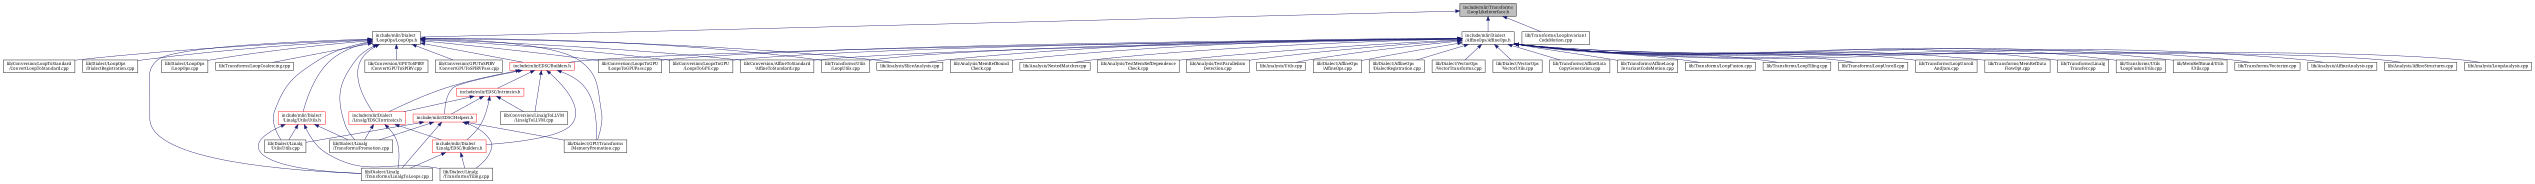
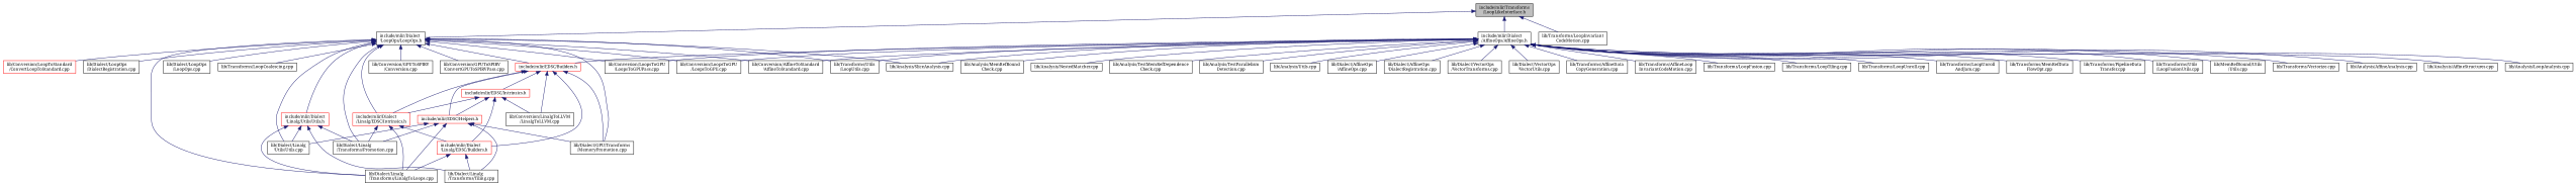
  digraph {
    fontname="Noto Serif"
    node [color=black fontname="Noto Serif" fontsize=10 shape=record]
    edge [color=midnightblue dir=back fontname="Noto Serif" fontsize=10 labelfontname=Helvetica labelfontsize=10 style=solid]
    n1 [fillcolor=grey75 fontcolor=black height=0.2 label="include/mlir/Transforms\l/LoopLikeInterface.h" style=filled width=0.4]
    n2 [height=0.2 label="include/mlir/Dialect\l/AffineOps/AffineOps.h" width=0.4]
    n3 [height=0.2 label="include/mlir/Dialect\l/LoopOps/LoopOps.h" width=0.4]
    n4 [height=0.2 label="lib/Transforms/LoopInvariant\lCodeMotion.cpp" width=0.4]
    n5 [color=red height=0.2 label="include/mlir/EDSC/Builders.h" width=0.4]
    n6 [height=0.2 label="lib/Analysis/AffineAnalysis.cpp" width=0.4]
    n7 [height=0.2 label="lib/Analysis/AffineStructures.cpp" width=0.4]
    n8 [height=0.2 label="lib/Analysis/LoopAnalysis.cpp" width=0.4]
    n9 [height=0.2 label="lib/Analysis/MemRefBound\lCheck.cpp" width=0.4]
    n10 [height=0.2 label="lib/Analysis/NestedMatcher.cpp" width=0.4]
    n11 [height=0.2 label="lib/Analysis/SliceAnalysis.cpp" width=0.4]
    n12 [height=0.2 label="lib/Analysis/TestMemRefDependence\lCheck.cpp" width=0.4]
    n13 [height=0.2 label="lib/Analysis/TestParallelism\lDetection.cpp" width=0.4]
    n14 [height=0.2 label="lib/Analysis/Utils.cpp" width=0.4]
    n15 [height=0.2 label="lib/Conversion/AffineToStandard\l/AffineToStandard.cpp" width=0.4]
    n16 [height=0.2 label="lib/Conversion/LoopsToGPU\l/LoopsToGPU.cpp" width=0.4]
    n17 [height=0.2 label="lib/Conversion/LoopsToGPU\l/LoopsToGPUPass.cpp" width=0.4]
    n18 [height=0.2 label="lib/Dialect/AffineOps\l/AffineOps.cpp" width=0.4]
    n19 [height=0.2 label="lib/Dialect/AffineOps\l/DialectRegistration.cpp" width=0.4]
    n20 [height=0.2 label="lib/Dialect/VectorOps\l/VectorTransforms.cpp" width=0.4]
    n21 [height=0.2 label="lib/Dialect/VectorOps\l/VectorUtils.cpp" width=0.4]
    n22 [height=0.2 label="lib/Transforms/AffineData\lCopyGeneration.cpp" width=0.4]
    n23 [height=0.2 label="lib/Transforms/AffineLoop\lInvariantCodeMotion.cpp" width=0.4]
    n24 [height=0.2 label="lib/Transforms/LoopFusion.cpp" width=0.4]
    n25 [height=0.2 label="lib/Transforms/LoopTiling.cpp" width=0.4]
    n26 [height=0.2 label="lib/Transforms/LoopUnroll.cpp" width=0.4]
    n27 [height=0.2 label="lib/Transforms/LoopUnroll\lAndJam.cpp" width=0.4]
    n28 [height=0.2 label="lib/Transforms/MemRefData\lFlowOpt.cpp" width=0.4]
-   n29 [height=0.2 label="lib/Transforms/Linalg\lTransfer.cpp" width=0.4]
+   n29 [height=0.2 label="lib/Transforms/PipelineData\lTransfer.cpp" width=0.4]
    n30 [height=0.2 label="lib/Transforms/Utils\l/LoopFusionUtils.cpp" width=0.4]
    n31 [height=0.2 label="lib/Transforms/Utils\l/LoopUtils.cpp" width=0.4]
    n32 [height=0.2 label="lib/MemRefBound/Utils\l/Utils.cpp" width=0.4]
    n33 [height=0.2 label="lib/Transforms/Vectorize.cpp" width=0.4]
    n34 [color=red height=0.2 label="include/mlir/Dialect\l/Linalg/EDSC/Intrinsics.h" width=0.4]
    n35 [height=0.2 label="lib/Dialect/GPU/Transforms\l/MemoryPromotion.cpp" width=0.4]
    n36 [height=0.2 label="lib/Dialect/Linalg\l/Transforms/LinalgToLoops.cpp" width=0.4]
    n37 [height=0.2 label="lib/Dialect/Linalg\l/Transforms/Promotion.cpp" width=0.4]
    n38 [height=0.2 label="lib/Dialect/Linalg\l/Utils/Utils.cpp" width=0.4]
    n39 [color=red height=0.2 label="include/mlir/Dialect\l/Linalg/Utils/Utils.h" width=0.4]
-   n40 [height=0.2 label="lib/Conversion/GPUToSPIRV\l/ConvertGPUToSPIRV.cpp" width=0.4]
+   n40 [height=0.2 label="lib/Conversion/GPUToSPIRV\l/Conversion.cpp" width=0.4]
    n41 [height=0.2 label="lib/Conversion/GPUToSPIRV\l/ConvertGPUToSPIRVPass.cpp" width=0.4]
-   n42 [height=0.2 label="lib/Conversion/LoopToStandard\l/ConvertLoopToStandard.cpp" width=0.4]
+   n42 [color=red height=0.2 label="lib/Conversion/LoopToStandard\l/ConvertLoopToStandard.cpp" width=0.4]
    n43 [height=0.2 label="lib/Dialect/LoopOps\l/DialectRegistration.cpp" width=0.4]
    n44 [height=0.2 label="lib/Dialect/LoopOps\l/LoopOps.cpp" width=0.4]
    n45 [height=0.2 label="lib/Transforms/LoopCoalescing.cpp" width=0.4]
    n46 [color=red height=0.2 label="include/mlir/Dialect\l/Linalg/EDSC/Builders.h" width=0.4]
    n47 [color=red height=0.2 label="include/mlir/EDSC/Helpers.h" width=0.4]
    n48 [color=red height=0.2 label="include/mlir/EDSC/Intrinsics.h" width=0.4]
    n49 [height=0.2 label="lib/Conversion/LinalgToLLVM\l/LinalgToLLVM.cpp" width=0.4]
    n50 [height=0.2 label="lib/Dialect/Linalg\l/Transforms/Tiling.cpp" width=0.4]
    n1 -> n2
    n1 -> n3
    n1 -> n4
    n2 -> n5
    n2 -> n6
    n2 -> n7
    n2 -> n8
    n2 -> n9
    n2 -> n10
    n2 -> n11
    n2 -> n12
    n2 -> n13
    n2 -> n14
    n2 -> n15
    n2 -> n16
    n2 -> n17
    n2 -> n18
    n2 -> n19
    n2 -> n20
    n2 -> n21
    n2 -> n22
    n2 -> n23
    n2 -> n24
    n2 -> n25
    n2 -> n26
    n2 -> n27
    n2 -> n28
    n2 -> n29
    n2 -> n30
    n2 -> n31
    n2 -> n32
    n2 -> n33
    n3 -> n5
    n3 -> n11
    n3 -> n15
    n3 -> n16
    n3 -> n17
    n3 -> n31
    n3 -> n34
    n3 -> n35
    n3 -> n36
    n3 -> n37
    n3 -> n38
    n3 -> n39
    n3 -> n40
    n3 -> n41
    n3 -> n42
    n3 -> n43
    n3 -> n44
    n3 -> n45
    n5 -> n34
    n5 -> n35
    n5 -> n46
    n5 -> n47
    n5 -> n48
    n5 -> n49
    n34 -> n36
    n34 -> n37
    n34 -> n46
    n39 -> n36
    n39 -> n37
    n39 -> n38
    n39 -> n50
    n46 -> n36
    n46 -> n50
    n47 -> n35
    n47 -> n36
    n47 -> n37
    n47 -> n38
    n47 -> n50
    n48 -> n34
    n48 -> n46
    n48 -> n47
    n48 -> n49
  }
